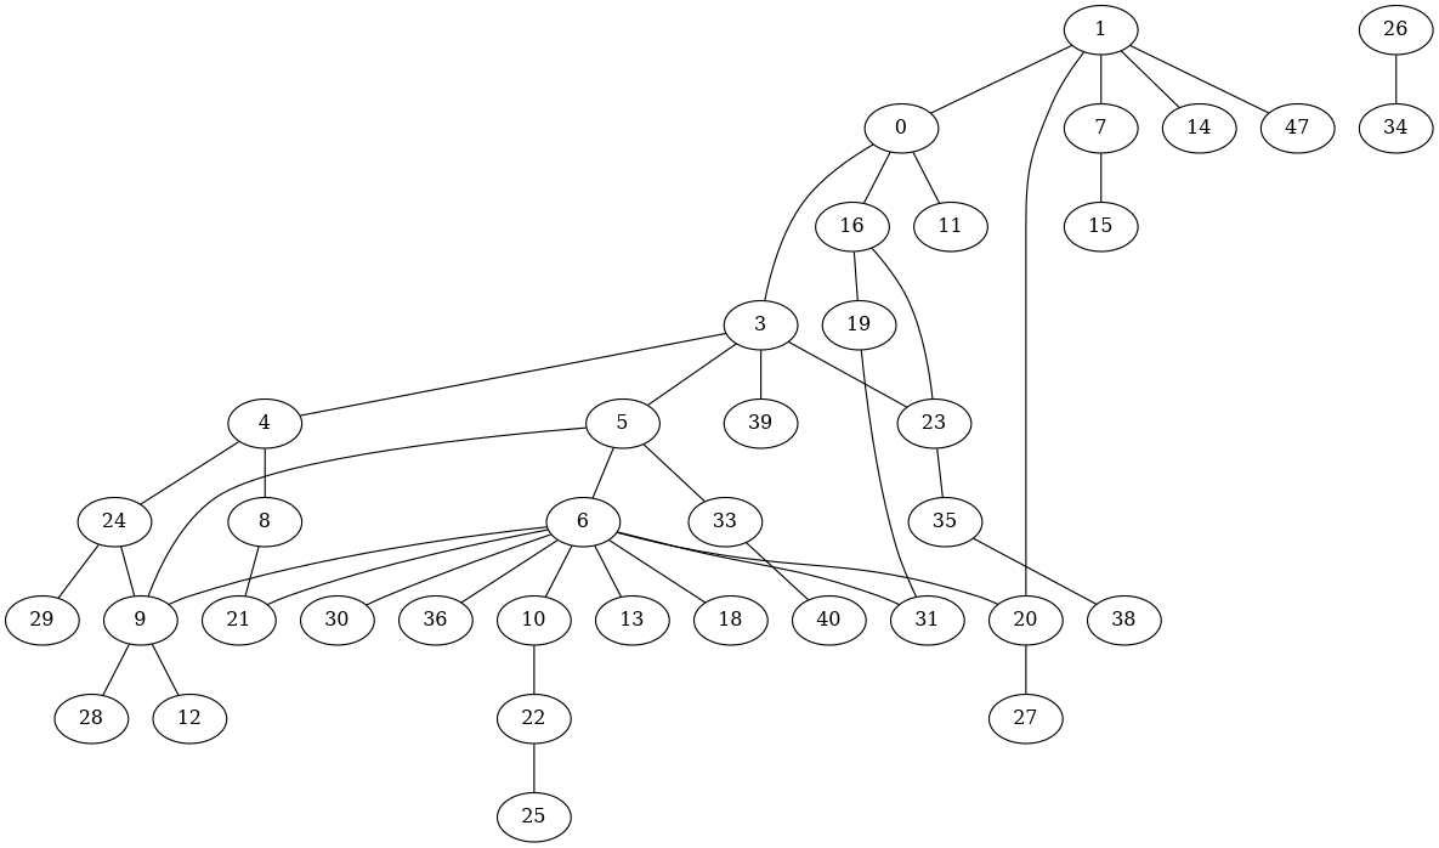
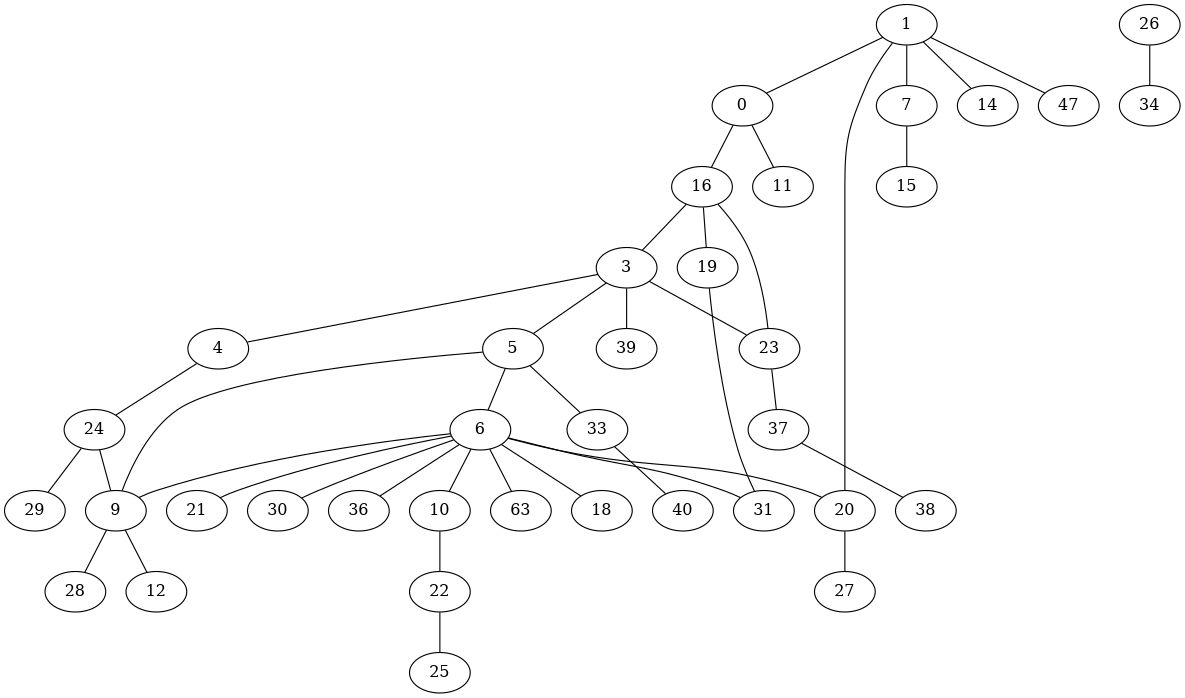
  graph {
    n1 [label=0]
    1
    7
    14
    20
    n6 [label=47]
    3
    11
    16
    15
    27
    4
    5
    23
    39
    19
-   8
    24
    6
    9
    33
-   35
+   35 [label=37]
    26
    34
    31
    21
    29
    36
    10
-   13
+   13 [label=63]
    18
    30
    12
    28
    40
    38
    22
    25
-   n1 -- 3
+   16 -- 3
    n1 -- 11
    n1 -- 16
    1 -- n1
    1 -- 7
    1 -- 14
    1 -- 20
    1 -- n6
    7 -- 15
    20 -- 27
    3 -- 4
    3 -- 5
    3 -- 23
    3 -- 39
    16 -- 23
    16 -- 19
-   4 -- 8
    4 -- 24
    5 -- 6
    5 -- 9
    5 -- 33
    23 -- 35
    19 -- 31
-   8 -- 21
    24 -- 9
    24 -- 29
    6 -- 20
    6 -- 9
    6 -- 31
    6 -- 21
    6 -- 36
    6 -- 10
    6 -- 13
    6 -- 18
    6 -- 30
    9 -- 12
    9 -- 28
    33 -- 40
    35 -- 38
    26 -- 34
    10 -- 22
    22 -- 25
  }
